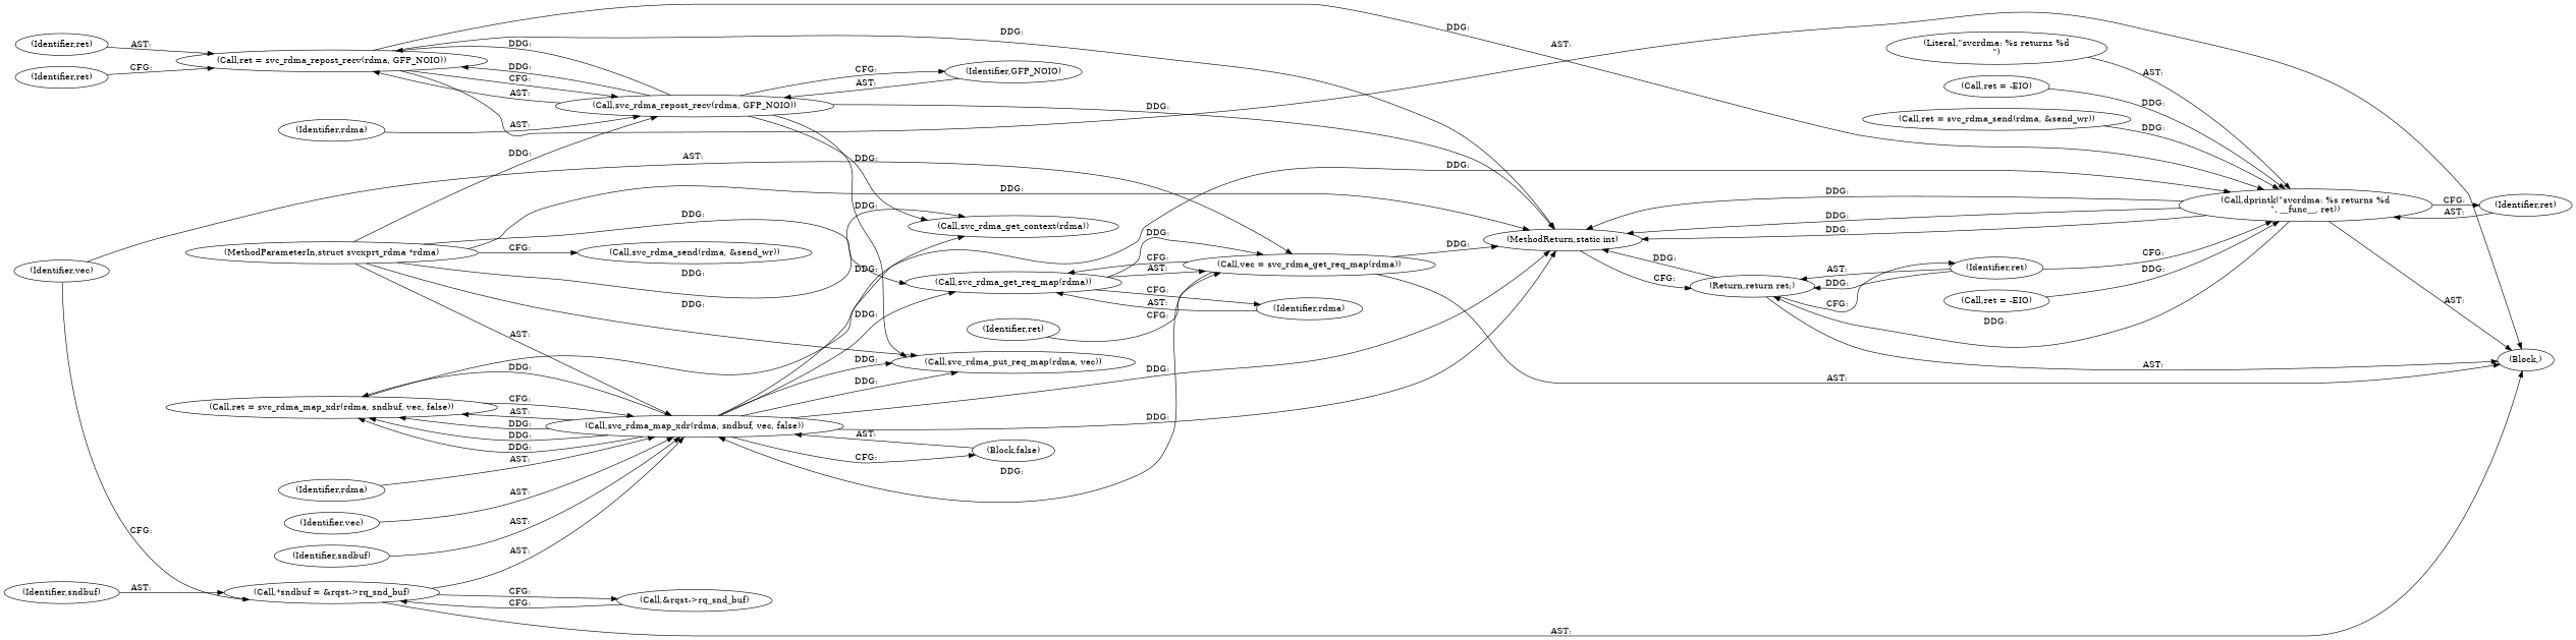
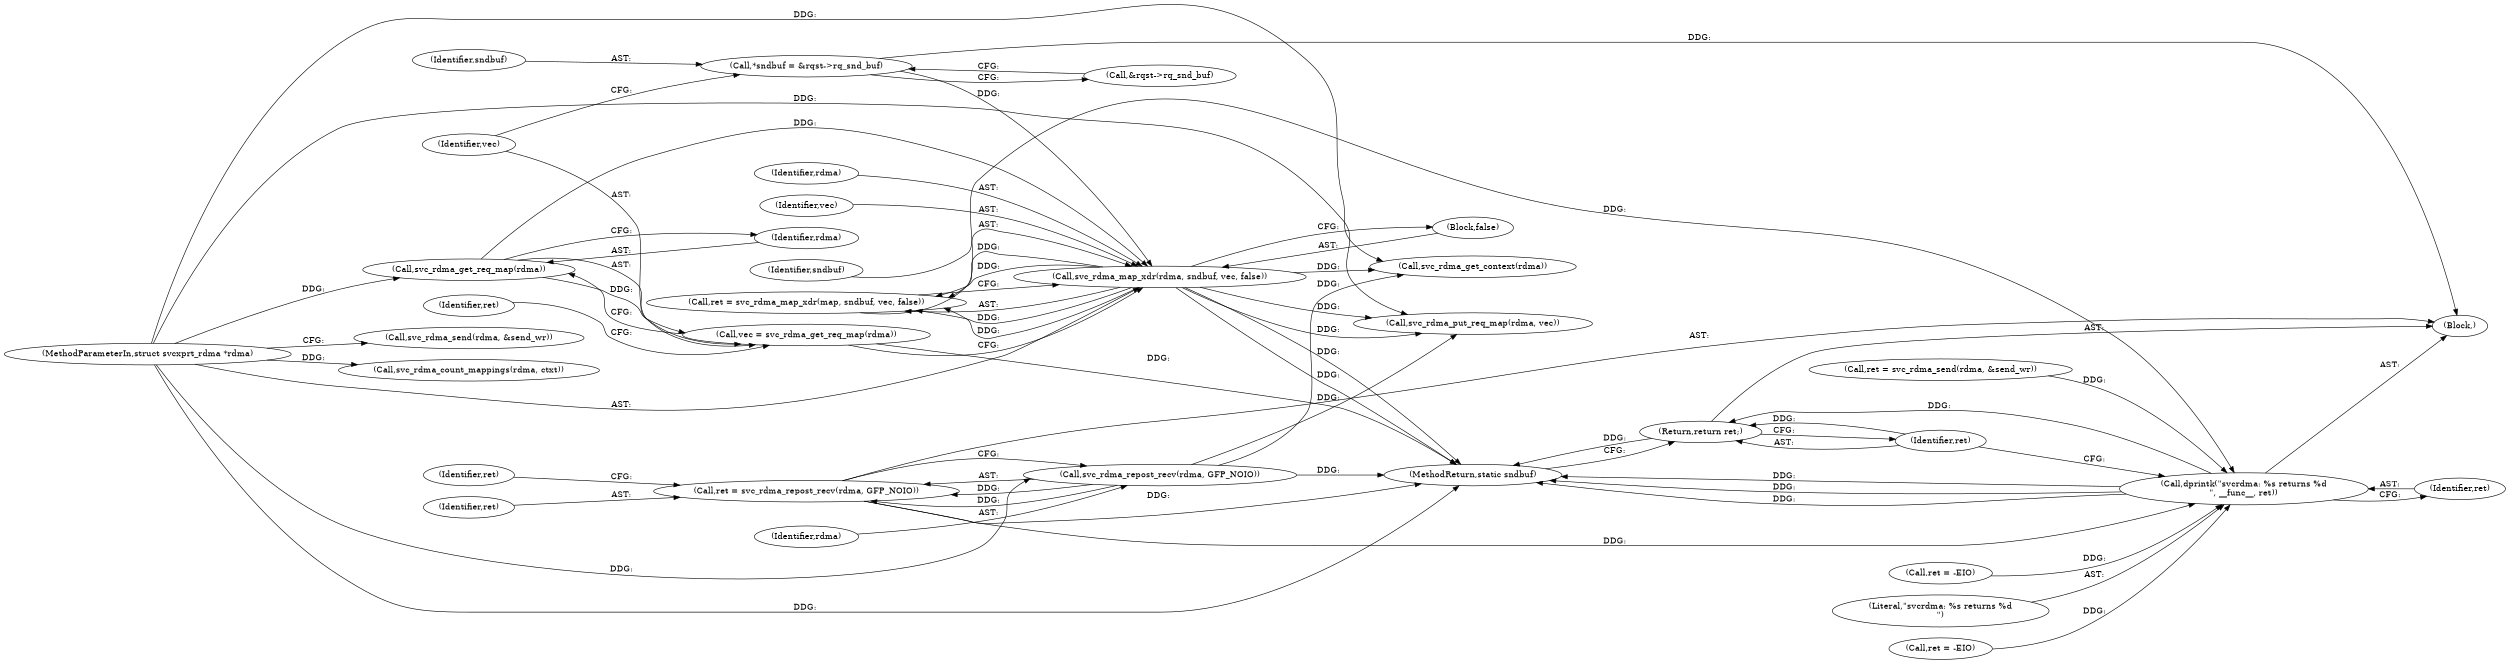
  digraph {
    rankdir=LR
    n1 [label="(Call,ret = svc_rdma_repost_recv(rdma, GFP_NOIO))"]
    n2 [label="(Call,svc_rdma_repost_recv(rdma, GFP_NOIO))"]
    n3 [label="(Call,dprintk(\"svcrdma: %s returns %d\n\", __func__, ret))"]
    n4 [label="(Block,)"]
-   n5 [label="(MethodReturn,static int)"]
+   n5 [label="(MethodReturn,static sndbuf)"]
    n6 [label="(Call,svc_rdma_get_context(rdma))"]
    n7 [label="(Call,svc_rdma_put_req_map(rdma, vec))"]
-   n8 [label="(Identifier,GFP_NOIO)"]
    n9 [label="(Return,return ret;)"]
    n10 [label="(Identifier,ret)"]
    n11 [label="(Call,svc_rdma_map_xdr(rdma, sndbuf, vec, false))"]
-   n12 [label="(Call,ret = svc_rdma_map_xdr(rdma, sndbuf, vec, false))"]
+   n12 [label="(Call,ret = svc_rdma_map_xdr(map, sndbuf, vec, false))"]
    n13 [label="(Block,false)"]
    n14 [label="(Call,svc_rdma_get_req_map(rdma))"]
    n15 [label="(Call,vec = svc_rdma_get_req_map(rdma))"]
    n16 [label="(Identifier,rdma)"]
    n17 [label="(MethodParameterIn,struct svcxprt_rdma *rdma)"]
    n18 [label="(Call,svc_rdma_send(rdma, &send_wr))"]
+   n19 [label="(Call,svc_rdma_count_mappings(rdma, ctxt))"]
    n20 [label="(Call,*sndbuf = &rqst->rq_snd_buf)"]
    n21 [label="(Call,&rqst->rq_snd_buf)"]
    n22 [label="(Identifier,ret)"]
    n23 [label="(Call,ret = -EIO)"]
    n24 [label="(Identifier,rdma)"]
    n25 [label="(Literal,\"svcrdma: %s returns %d\n\")"]
    n26 [label="(Identifier,ret)"]
    n27 [label="(Call,ret = -EIO)"]
    n28 [label="(Identifier,ret)"]
    n29 [label="(Identifier,ret)"]
    n30 [label="(Identifier,vec)"]
    n31 [label="(Identifier,sndbuf)"]
    n32 [label="(Call,ret = svc_rdma_send(rdma, &send_wr))"]
    n33 [label="(Identifier,vec)"]
    n34 [label="(Identifier,rdma)"]
    n35 [label="(Identifier,sndbuf)"]
    n1 -> n2 [label="CFG: "]
    n1 -> n3 [label="DDG: "]
    n1 -> n4 [label="AST: "]
    n1 -> n5 [label="DDG: "]
    n2 -> n1 [label="AST: "]
    n2 -> n1 [label="DDG: "]
    n2 -> n1 [label="DDG: "]
    n2 -> n5 [label="DDG: "]
    n2 -> n6 [label="DDG: "]
    n2 -> n7 [label="DDG: "]
-   n2 -> n8 [label="CFG: "]
    n3 -> n4 [label="AST: "]
    n3 -> n5 [label="DDG: "]
    n3 -> n5 [label="DDG: "]
    n3 -> n5 [label="DDG: "]
    n3 -> n9 [label="DDG: "]
    n3 -> n10 [label="CFG: "]
    n5 -> n9 [label="CFG: "]
-   n8 -> n2 [label="AST: "]
    n9 -> n4 [label="AST: "]
    n9 -> n5 [label="DDG: "]
    n9 -> n22 [label="CFG: "]
    n10 -> n3 [label="AST: "]
    n11 -> n5 [label="DDG: "]
    n11 -> n5 [label="DDG: "]
    n11 -> n6 [label="DDG: "]
    n11 -> n7 [label="DDG: "]
    n11 -> n7 [label="DDG: "]
    n11 -> n12 [label="AST: "]
    n11 -> n12 [label="DDG: "]
    n11 -> n12 [label="DDG: "]
    n11 -> n12 [label="DDG: "]
    n11 -> n12 [label="DDG: "]
    n11 -> n13 [label="CFG: "]
    n12 -> n3 [label="DDG: "]
    n12 -> n11 [label="CFG: "]
    n13 -> n11 [label="AST: "]
-   n11 -> n14 [label="DDG: "]
+   n14 -> n11 [label="DDG: "]
    n14 -> n15 [label="AST: "]
    n14 -> n15 [label="DDG: "]
    n14 -> n16 [label="CFG: "]
-   n15 -> n4 [label="AST: "]
    n15 -> n5 [label="DDG: "]
-   n15 -> n11 [label="DDG: "]
+   n15 -> n11 [label="CFG: "]
    n15 -> n14 [label="CFG: "]
    n16 -> n14 [label="AST: "]
    n17 -> n2 [label="DDG: "]
    n17 -> n5 [label="DDG: "]
    n17 -> n6 [label="DDG: "]
    n17 -> n7 [label="DDG: "]
    n17 -> n11 [label="AST: "]
    n17 -> n14 [label="DDG: "]
    n17 -> n18 [label="CFG: "]
-   n20 -> n4 [label="AST: "]
-   n20 -> n11 [label="AST: "]
+   n17 -> n19 [label="DDG: "]
+   n20 -> n4 [label="DDG: "]
+   n20 -> n11 [label="DDG: "]
    n20 -> n21 [label="CFG: "]
    n21 -> n20 [label="CFG: "]
    n22 -> n3 [label="CFG: "]
    n22 -> n9 [label="AST: "]
    n22 -> n9 [label="DDG: "]
    n23 -> n3 [label="DDG: "]
    n24 -> n11 [label="AST: "]
    n25 -> n3 [label="AST: "]
    n26 -> n1 [label="AST: "]
    n27 -> n3 [label="DDG: "]
    n28 -> n15 [label="CFG: "]
    n29 -> n1 [label="CFG: "]
    n30 -> n11 [label="AST: "]
    n31 -> n20 [label="AST: "]
    n32 -> n3 [label="DDG: "]
    n33 -> n15 [label="AST: "]
    n33 -> n20 [label="CFG: "]
    n34 -> n2 [label="AST: "]
    n35 -> n11 [label="AST: "]
  }
